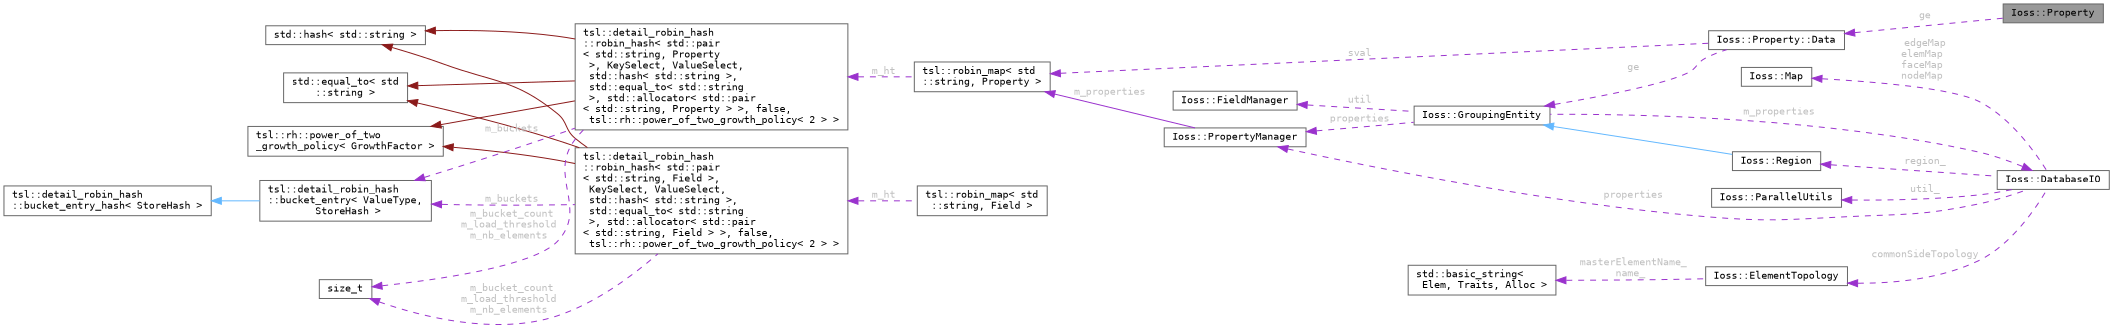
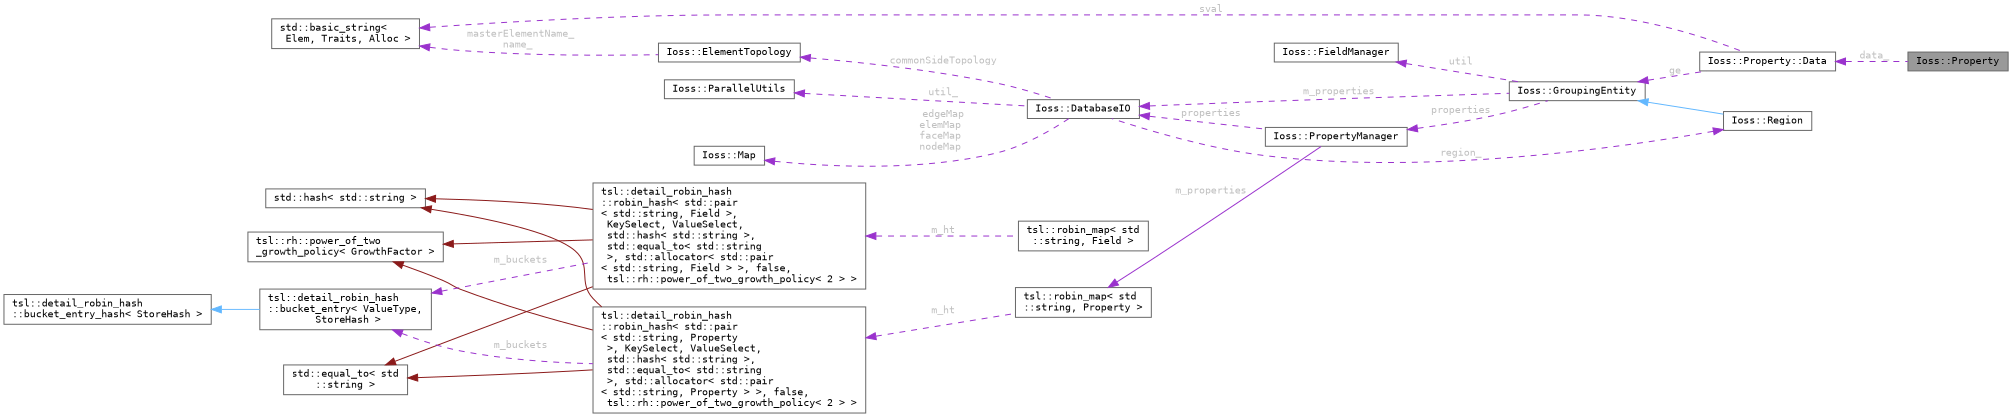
  digraph {
    fontname="DejaVu Sans Mono"
    rankdir=LR
    node [color=gray40 fillcolor=white fontname="DejaVu Sans Mono" fontsize=10 shape=box style=filled]
    edge [color=darkorchid3 dir=back fontcolor=grey fontname="DejaVu Sans Mono" fontsize=10 labelfontname=Helvetica labelfontsize=10 style=dashed]
    n1 [fillcolor=grey60 fontcolor=black height=0.2 label="Ioss::Property" width=0.4]
    n2 [height=0.2 label="Ioss::Property::Data" width=0.4]
    n3 [height=0.2 label="std::basic_string\<\l Elem, Traits, Alloc \>" width=0.4]
    n4 [height=0.2 label="Ioss::ElementTopology" width=0.4]
    n5 [height=0.2 label="Ioss::DatabaseIO" width=0.4]
    n6 [height=0.2 label="Ioss::GroupingEntity" width=0.4]
    n7 [height=0.2 label="Ioss::Region" width=0.4]
    n8 [height=0.2 label="Ioss::PropertyManager" width=0.4]
    n9 [height=0.2 label="tsl::robin_map\< std\l::string, Property \>" width=0.4]
    n10 [height=0.2 label="tsl::detail_robin_hash\l::robin_hash\< std::pair\l\< std::string, Property\l \>, KeySelect, ValueSelect,\l std::hash\< std::string \>,\l std::equal_to\< std::string\l \>, std::allocator\< std::pair\l\< std::string, Property \> \>, false,\l tsl::rh::power_of_two_growth_policy\< 2 \> \>" width=0.4]
    n11 [height=0.2 label="std::hash\< std::string \>" width=0.4]
    n12 [height=0.2 label="tsl::detail_robin_hash\l::robin_hash\< std::pair\l\< std::string, Field \>,\l KeySelect, ValueSelect,\l std::hash\< std::string \>,\l std::equal_to\< std::string\l \>, std::allocator\< std::pair\l\< std::string, Field \> \>, false,\l tsl::rh::power_of_two_growth_policy\< 2 \> \>" width=0.4]
    n13 [height=0.2 label="tsl::robin_map\< std\l::string, Field \>" width=0.4]
    n14 [height=0.2 label="std::equal_to\< std\l::string \>" width=0.4]
    n15 [height=0.2 label="tsl::rh::power_of_two\l_growth_policy\< GrowthFactor \>" width=0.4]
    n16 [height=0.2 label="tsl::detail_robin_hash\l::bucket_entry\< ValueType,\l StoreHash \>" width=0.4]
    n17 [height=0.2 label="tsl::detail_robin_hash\l::bucket_entry_hash\< StoreHash \>" width=0.4]
-   n18 [height=0.2 label=size_t width=0.4]
    n19 [height=0.2 label="Ioss::FieldManager" width=0.4]
    n20 [height=0.2 label="Ioss::Map" width=0.4]
    n21 [height=0.2 label="Ioss::ParallelUtils" width=0.4]
-   n2 -> n1 [label=" ge"]
-   n9 -> n2 [label=" sval"]
+   n2 -> n1 [label=" data_"]
+   n3 -> n2 [label=" sval"]
    n3 -> n4 [label=" masterElementName_\nname_"]
    n4 -> n5 [label=" commonSideTopology"]
    n5 -> n6 [label=" m_properties"]
    n6 -> n2 [label=" ge"]
    n6 -> n7 [color=steelblue1 style=solid fontcolor=""]
    n7 -> n5 [label=" region_"]
-   n8 -> n5 [label=" properties"]
+   n5 -> n8 [label=" properties"]
    n8 -> n6 [label=" properties"]
    n9 -> n8 [label=" m_properties" style=solid]
    n10 -> n9 [label=" m_ht"]
    n11 -> n10 [color=firebrick4 style=solid fontcolor=""]
    n11 -> n12 [color=firebrick4 style=solid fontcolor=""]
    n12 -> n13 [label=" m_ht"]
    n14 -> n10 [color=firebrick4 style=solid fontcolor=""]
    n14 -> n12 [color=firebrick4 style=solid fontcolor=""]
    n15 -> n10 [color=firebrick4 style=solid fontcolor=""]
    n15 -> n12 [color=firebrick4 style=solid fontcolor=""]
    n16 -> n10 [label=" m_buckets"]
    n16 -> n12 [label=" m_buckets"]
    n17 -> n16 [color=steelblue1 style=solid fontcolor=""]
-   n18 -> n10 [label=" m_bucket_count\nm_load_threshold\nm_nb_elements"]
-   n18 -> n12 [label=" m_bucket_count\nm_load_threshold\nm_nb_elements"]
    n19 -> n6 [label=" util"]
    n20 -> n5 [label=" edgeMap\nelemMap\nfaceMap\nnodeMap"]
    n21 -> n5 [label=" util_"]
  }
